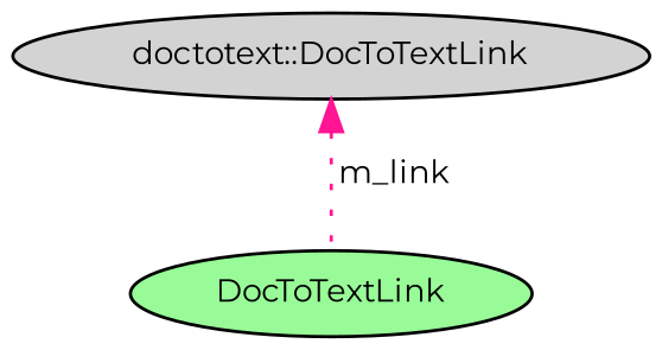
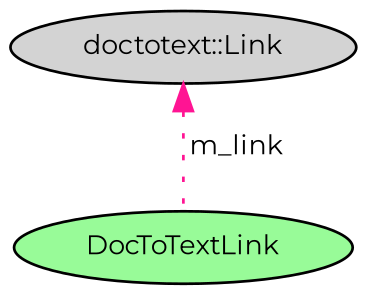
  digraph {
    fontname=Montserrat
    node [color=black fontname=Montserrat fontsize=10 shape=ellipse style=filled]
    n1 [fillcolor=palegreen fontcolor=black height=0.2 label=DocToTextLink width=0.4]
-   n2 [fillcolor=lightgrey height=0.2 label="doctotext::DocToTextLink" width=0.4]
+   n2 [fillcolor=lightgrey height=0.2 label="doctotext::Link" width=0.4]
    n2 -> n1 [color=deeppink dir=back fontname=Montserrat fontsize=10 label=" m_link" labelfontname=Helvetica labelfontsize=10 style=dotted]
  }
